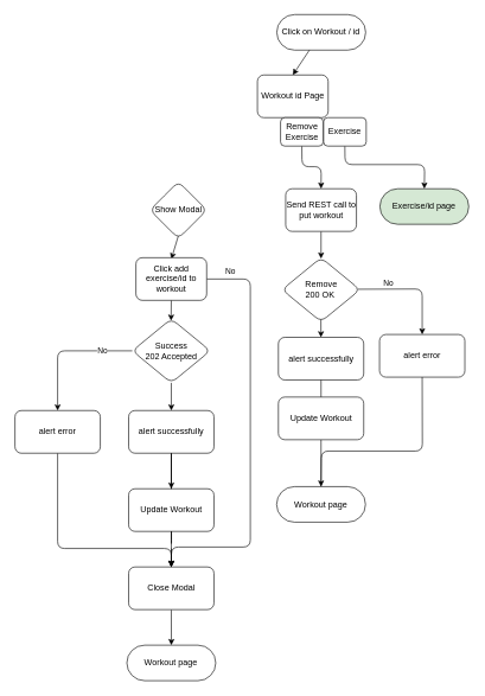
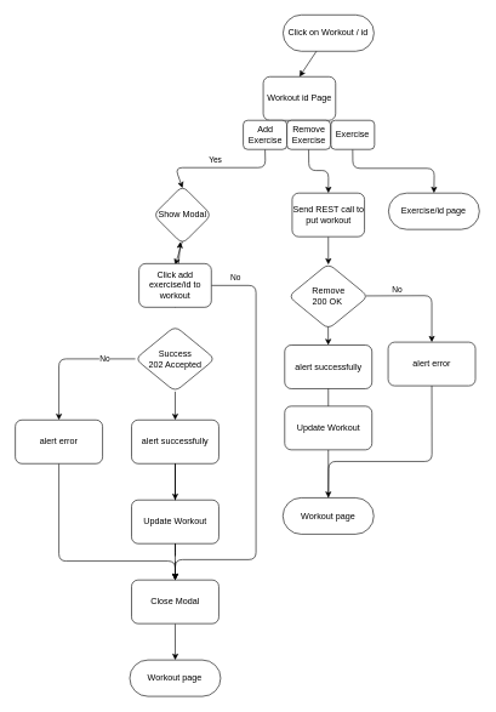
  <mxCell id="0" />
  <mxCell id="1" parent="0" />
  <mxCell id="2" style="edgeStyle=none;sketch=0;jumpStyle=none;html=1;endArrow=classic;endFill=1;exitX=0.5;exitY=1;exitDx=0;exitDy=0;entryX=0.5;entryY=0;entryDx=0;entryDy=0;" edge="1" parent="1" source="3" target="4"><mxGeometry relative="1" as="geometry"><mxPoint x="717.472" y="277.259" as="targetPoint" /><Array as="points"><mxPoint x="484.25" y="231" /><mxPoint x="596.25" y="231" /></Array></mxGeometry></mxCell>
  <mxCell id="3" value="Exercise" style="whiteSpace=wrap;html=1;rounded=1;" vertex="1" parent="1"><mxGeometry x="454" y="165" width="60" height="40" as="geometry" /></mxCell>
- <mxCell id="4" value="Exercise/id page" style="rounded=1;whiteSpace=wrap;html=1;arcSize=50;fillColor=#d5e8d4;" vertex="1" parent="1"><mxGeometry x="533.25" y="265" width="125" height="50" as="geometry" /></mxCell>
+ <mxCell id="4" value="Exercise/id page" style="rounded=1;whiteSpace=wrap;html=1;arcSize=50;" vertex="1" parent="1"><mxGeometry x="533.25" y="265" width="125" height="50" as="geometry" /></mxCell>
  <mxCell id="5" value="Click on Workout / id" style="rounded=1;whiteSpace=wrap;html=1;arcSize=50;" vertex="1" parent="1"><mxGeometry x="388.25" y="20" width="125" height="50" as="geometry" /></mxCell>
  <mxCell id="6" value="" style="edgeStyle=none;html=1;endArrow=classic;endFill=1;entryX=0.5;entryY=0;entryDx=0;entryDy=0;" edge="1" parent="1" source="5"><mxGeometry relative="1" as="geometry"><mxPoint x="411.5" y="70" as="sourcePoint" /><mxPoint x="410.75" y="105" as="targetPoint" /></mxGeometry></mxCell>
  <mxCell id="7" value="Workout id Page" style="whiteSpace=wrap;html=1;rounded=1;" vertex="1" parent="1"><mxGeometry x="361" y="105" width="99.5" height="60" as="geometry" /></mxCell>
  <mxCell id="8" style="edgeStyle=none;html=1;entryX=0.5;entryY=0;entryDx=0;entryDy=0;exitX=0.5;exitY=1;exitDx=0;exitDy=0;" edge="1" parent="1" source="9" target="11"><mxGeometry relative="1" as="geometry"><mxPoint x="423.51" y="235" as="targetPoint" /><Array as="points"><mxPoint x="423.76" y="234" /><mxPoint x="450.76" y="234" /></Array></mxGeometry></mxCell>
  <mxCell id="9" value="Remove&lt;br&gt;Exercise" style="whiteSpace=wrap;html=1;rounded=1;" vertex="1" parent="1"><mxGeometry x="393.51" y="165" width="60" height="40" as="geometry" /></mxCell>
  <mxCell id="10" style="edgeStyle=none;html=1;exitX=0.5;exitY=1;exitDx=0;exitDy=0;entryX=0.5;entryY=0.026;entryDx=0;entryDy=0;entryPerimeter=0;" edge="1" parent="1" source="11"><mxGeometry relative="1" as="geometry"><mxPoint x="450.505" y="363.34" as="targetPoint" /></mxGeometry></mxCell>
  <mxCell id="11" value="Send REST call to put workout" style="whiteSpace=wrap;html=1;rounded=1;" vertex="1" parent="1"><mxGeometry x="400.76" y="265" width="99.5" height="60" as="geometry" /></mxCell>
  <mxCell id="12" style="edgeStyle=none;sketch=0;jumpStyle=none;html=1;endArrow=classic;endFill=1;exitX=0.498;exitY=0.962;exitDx=0;exitDy=0;exitPerimeter=0;" edge="1" parent="1" target="17"><mxGeometry relative="1" as="geometry"><mxPoint x="450.285" y="447.58" as="sourcePoint" /></mxGeometry></mxCell>
  <mxCell id="13" value="No" style="edgeStyle=none;sketch=0;jumpStyle=none;html=1;entryX=0.5;entryY=0;entryDx=0;entryDy=0;endArrow=classic;endFill=1;exitX=0.972;exitY=0.504;exitDx=0;exitDy=0;exitPerimeter=0;" edge="1" parent="1" target="15"><mxGeometry x="-0.447" y="8" relative="1" as="geometry"><mxPoint x="502.307" y="406.36" as="sourcePoint" /><Array as="points"><mxPoint x="592.76" y="406" /></Array><mxPoint as="offset" /></mxGeometry></mxCell>
  <mxCell id="14" style="edgeStyle=none;sketch=0;jumpStyle=none;html=1;entryX=0.5;entryY=0;entryDx=0;entryDy=0;endArrow=none;endFill=0;exitX=0.5;exitY=1;exitDx=0;exitDy=0;" edge="1" parent="1" source="15" target="18"><mxGeometry relative="1" as="geometry"><Array as="points"><mxPoint x="593" y="634" /><mxPoint x="451" y="634" /></Array></mxGeometry></mxCell>
  <mxCell id="15" value="alert error" style="whiteSpace=wrap;html=1;rounded=1;" vertex="1" parent="1"><mxGeometry x="532.76" y="470" width="120" height="60" as="geometry" /></mxCell>
  <mxCell id="16" style="edgeStyle=none;sketch=0;jumpStyle=none;html=1;endArrow=classic;endFill=1;startArrow=none;exitX=0.5;exitY=1;exitDx=0;exitDy=0;entryX=0.5;entryY=0;entryDx=0;entryDy=0;" edge="1" parent="1" source="20" target="18"><mxGeometry relative="1" as="geometry"><mxPoint x="451.38" y="618" as="sourcePoint" /><mxPoint x="450.017" y="684" as="targetPoint" /></mxGeometry></mxCell>
  <mxCell id="17" value="alert successfully" style="whiteSpace=wrap;html=1;rounded=1;" vertex="1" parent="1"><mxGeometry x="390.5" y="474" width="120" height="60" as="geometry" /></mxCell>
  <mxCell id="18" value="Workout page" style="rounded=1;whiteSpace=wrap;html=1;arcSize=50;" vertex="1" parent="1"><mxGeometry x="388" y="684" width="125" height="50" as="geometry" /></mxCell>
  <mxCell id="19" value="Remove&lt;br&gt;200 OK&amp;nbsp;" style="rhombus;whiteSpace=wrap;html=1;rounded=1;" vertex="1" parent="1"><mxGeometry x="395.63" y="362" width="109.75" height="90" as="geometry" /></mxCell>
  <mxCell id="20" value="Update Workout" style="rounded=1;whiteSpace=wrap;html=1;" vertex="1" parent="1"><mxGeometry x="390.5" y="558" width="120" height="60" as="geometry" /></mxCell>
  <mxCell id="21" value="" style="edgeStyle=none;sketch=0;jumpStyle=none;html=1;endArrow=none;endFill=1;entryX=0.5;entryY=0;entryDx=0;entryDy=0;" edge="1" parent="1" source="17" target="20"><mxGeometry relative="1" as="geometry"><mxPoint x="450.5" y="534" as="sourcePoint" /><mxPoint x="450.5" y="684" as="targetPoint" /></mxGeometry></mxCell>
+ <mxCell id="22" value="Yes" style="edgeStyle=none;sketch=0;jumpStyle=none;html=1;entryX=0.502;entryY=0.038;entryDx=0;entryDy=0;endArrow=classic;endFill=1;exitX=0.5;exitY=1;exitDx=0;exitDy=0;entryPerimeter=0;" edge="1" parent="1" source="23" target="30"><mxGeometry x="0.046" y="-10" relative="1" as="geometry"><Array as="points"><mxPoint x="364" y="230" /><mxPoint x="240" y="230" /></Array><mxPoint as="offset" /></mxGeometry></mxCell>
+ <mxCell id="23" value="Add Exercise" style="whiteSpace=wrap;html=1;rounded=1;" vertex="1" parent="1"><mxGeometry x="333.51" y="165" width="60" height="40" as="geometry" /></mxCell>
  <mxCell id="24" style="edgeStyle=none;html=1;entryX=0.5;entryY=0;entryDx=0;entryDy=0;exitX=0.498;exitY=0.956;exitDx=0;exitDy=0;exitPerimeter=0;" edge="1" parent="1" source="30"><mxGeometry relative="1" as="geometry"><mxPoint x="283.062" y="342" as="sourcePoint" /><mxPoint x="239.88" y="364" as="targetPoint" /></mxGeometry></mxCell>
- <mxCell id="25" style="edgeStyle=none;html=1;entryX=0.497;entryY=0.029;entryDx=0;entryDy=0;entryPerimeter=0;exitX=0.5;exitY=1;exitDx=0;exitDy=0;startArrow=none;" edge="1" parent="1" source="39" target="29"><mxGeometry relative="1" as="geometry"><mxPoint x="239.88" y="418" as="sourcePoint" /></mxGeometry></mxCell>
+ <mxCell id="25" style="edgeStyle=none;html=1;exitX=0.5;exitY=1;exitDx=0;exitDy=0;startArrow=none;" edge="1" parent="1" source="39" target="30"><mxGeometry relative="1" as="geometry"><mxPoint x="239.88" y="418" as="sourcePoint" /></mxGeometry></mxCell>
  <mxCell id="26" style="edgeStyle=none;html=1;exitX=0.501;exitY=0.971;exitDx=0;exitDy=0;entryX=0.5;entryY=0;entryDx=0;entryDy=0;exitPerimeter=0;startArrow=none;" edge="1" parent="1" source="40" target="34"><mxGeometry relative="1" as="geometry"><mxPoint x="455.25" y="682" as="targetPoint" /><Array as="points"><mxPoint x="240" y="769" /></Array></mxGeometry></mxCell>
  <mxCell id="27" value="No" style="edgeStyle=none;sketch=0;jumpStyle=arc;html=1;exitX=0;exitY=0.5;exitDx=0;exitDy=0;entryX=0.5;entryY=0;entryDx=0;entryDy=0;endArrow=classic;endFill=1;" edge="1" parent="1" source="29" target="32"><mxGeometry x="-0.551" relative="1" as="geometry"><Array as="points"><mxPoint x="80" y="493" /></Array><mxPoint as="offset" /></mxGeometry></mxCell>
  <mxCell id="28" style="edgeStyle=none;sketch=0;jumpStyle=none;html=1;exitX=0.5;exitY=1;exitDx=0;exitDy=0;endArrow=classic;endFill=1;" edge="1" parent="1" source="29" target="34"><mxGeometry relative="1" as="geometry" /></mxCell>
  <mxCell id="29" value="Success&lt;br&gt;202 Accepted" style="rhombus;whiteSpace=wrap;html=1;rounded=1;" vertex="1" parent="1"><mxGeometry x="185" y="448" width="109.75" height="90" as="geometry" /></mxCell>
  <mxCell id="30" value="Show Modal" style="rhombus;whiteSpace=wrap;html=1;rounded=1;" vertex="1" parent="1"><mxGeometry x="209.87" y="255" width="80" height="80" as="geometry" /></mxCell>
  <mxCell id="31" style="edgeStyle=none;sketch=0;jumpStyle=none;html=1;endArrow=classic;endFill=1;entryX=0.5;entryY=0;entryDx=0;entryDy=0;" edge="1" parent="1" source="32" target="42"><mxGeometry relative="1" as="geometry"><mxPoint x="282" y="771" as="targetPoint" /><Array as="points"><mxPoint x="80" y="771" /><mxPoint x="240" y="771" /></Array></mxGeometry></mxCell>
  <mxCell id="32" value="alert error" style="whiteSpace=wrap;html=1;rounded=1;" vertex="1" parent="1"><mxGeometry x="20" y="577" width="120" height="60" as="geometry" /></mxCell>
  <mxCell id="33" style="edgeStyle=none;sketch=0;jumpStyle=arc;html=1;exitX=0.5;exitY=1;exitDx=0;exitDy=0;entryX=0.5;entryY=0;entryDx=0;entryDy=0;endArrow=classic;endFill=1;" edge="1" parent="1" source="34" target="40"><mxGeometry relative="1" as="geometry" /></mxCell>
  <mxCell id="34" value="alert successfully" style="whiteSpace=wrap;html=1;rounded=1;" vertex="1" parent="1"><mxGeometry x="179.88" y="577" width="120" height="60" as="geometry" /></mxCell>
  <mxCell id="35" style="edgeStyle=none;sketch=0;jumpStyle=none;html=1;entryX=0.5;entryY=0;entryDx=0;entryDy=0;endArrow=classic;endFill=1;" edge="1" parent="1" target="42"><mxGeometry relative="1" as="geometry"><mxPoint x="240" y="771" as="sourcePoint" /></mxGeometry></mxCell>
  <mxCell id="36" value="Workout page" style="rounded=1;whiteSpace=wrap;html=1;arcSize=50;" vertex="1" parent="1"><mxGeometry x="177.38" y="907" width="125" height="50" as="geometry" /></mxCell>
  <mxCell id="37" value="" style="edgeStyle=none;sketch=0;jumpStyle=arc;html=1;entryX=0.5;entryY=0;entryDx=0;entryDy=0;endArrow=classic;endFill=1;exitX=0.5;exitY=1;exitDx=0;exitDy=0;startArrow=none;" edge="1" parent="1" source="42" target="36"><mxGeometry relative="1" as="geometry"><mxPoint x="239.88" y="884" as="sourcePoint" /><mxPoint x="316" y="930" as="targetPoint" /><Array as="points"><mxPoint x="240" y="901" /></Array></mxGeometry></mxCell>
  <mxCell id="38" value="No" style="edgeStyle=none;sketch=0;jumpStyle=none;html=1;endArrow=classic;endFill=1;exitX=1;exitY=0.5;exitDx=0;exitDy=0;entryX=0.5;entryY=0;entryDx=0;entryDy=0;" edge="1" parent="1" source="39" target="42"><mxGeometry x="-0.884" y="10" relative="1" as="geometry"><mxPoint x="352" y="732" as="targetPoint" /><Array as="points"><mxPoint x="351" y="392" /><mxPoint x="351" y="769" /><mxPoint x="240" y="769" /></Array><mxPoint as="offset" /></mxGeometry></mxCell>
  <mxCell id="39" value="Click add exercise/id to workout" style="whiteSpace=wrap;html=1;rounded=1;" vertex="1" parent="1"><mxGeometry x="190.12" y="362" width="99.5" height="60" as="geometry" /></mxCell>
  <mxCell id="40" value="Update Workout" style="rounded=1;whiteSpace=wrap;html=1;" vertex="1" parent="1"><mxGeometry x="179.88" y="687" width="120" height="60" as="geometry" /></mxCell>
  <mxCell id="41" value="" style="edgeStyle=none;html=1;exitX=0.5;exitY=1;exitDx=0;exitDy=0;entryX=0.5;entryY=0;entryDx=0;entryDy=0;endArrow=none;" edge="1" parent="1" source="34" target="40"><mxGeometry relative="1" as="geometry"><mxPoint x="239.88" y="577" as="targetPoint" /><Array as="points" /><mxPoint x="239.985" y="535.39" as="sourcePoint" /></mxGeometry></mxCell>
  <mxCell id="42" value="Close Modal" style="rounded=1;whiteSpace=wrap;html=1;" vertex="1" parent="1"><mxGeometry x="179.87" y="797" width="120" height="60" as="geometry" /></mxCell>
  <mxCell id="43" value="" style="edgeStyle=none;sketch=0;jumpStyle=arc;html=1;entryX=0.5;entryY=0;entryDx=0;entryDy=0;endArrow=none;endFill=1;exitX=0.5;exitY=1;exitDx=0;exitDy=0;" edge="1" parent="1" source="40" target="42"><mxGeometry relative="1" as="geometry"><mxPoint x="239.88" y="747" as="sourcePoint" /><mxPoint x="316" y="930" as="targetPoint" /><Array as="points" /></mxGeometry></mxCell>
